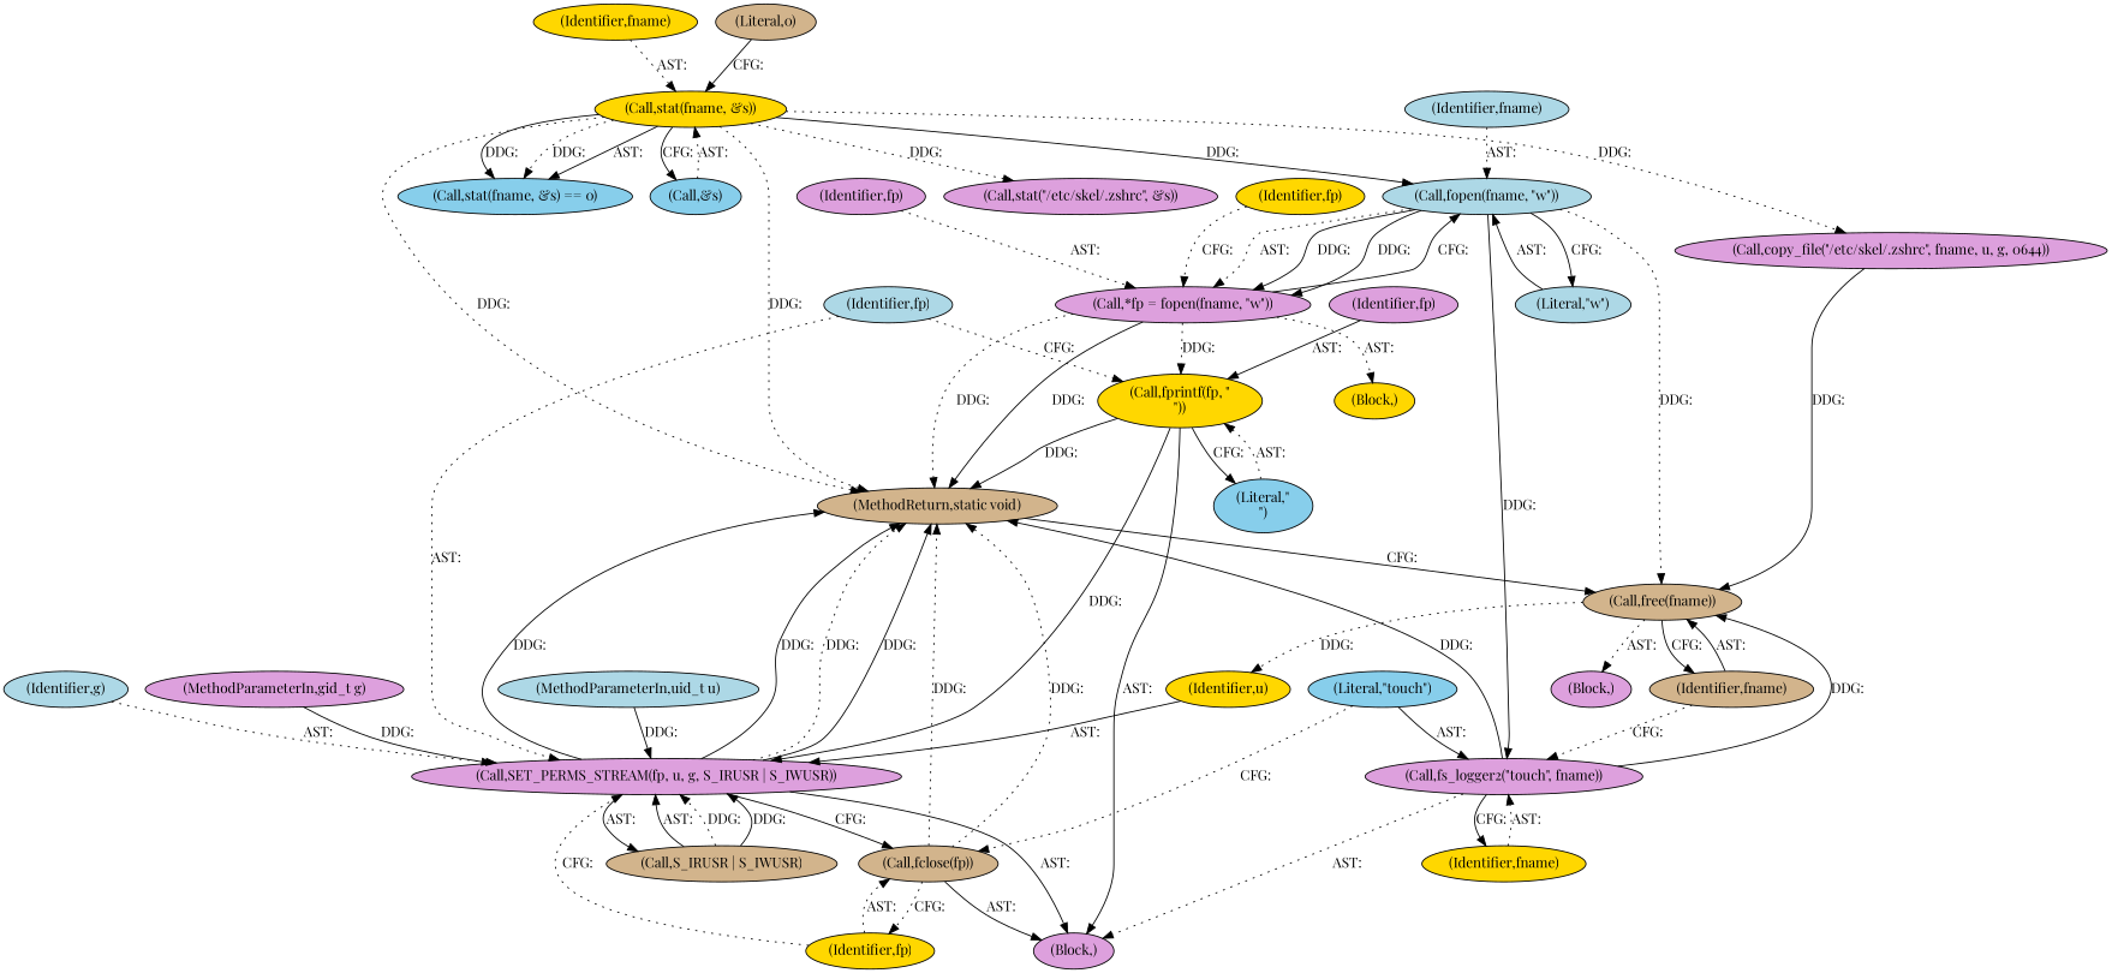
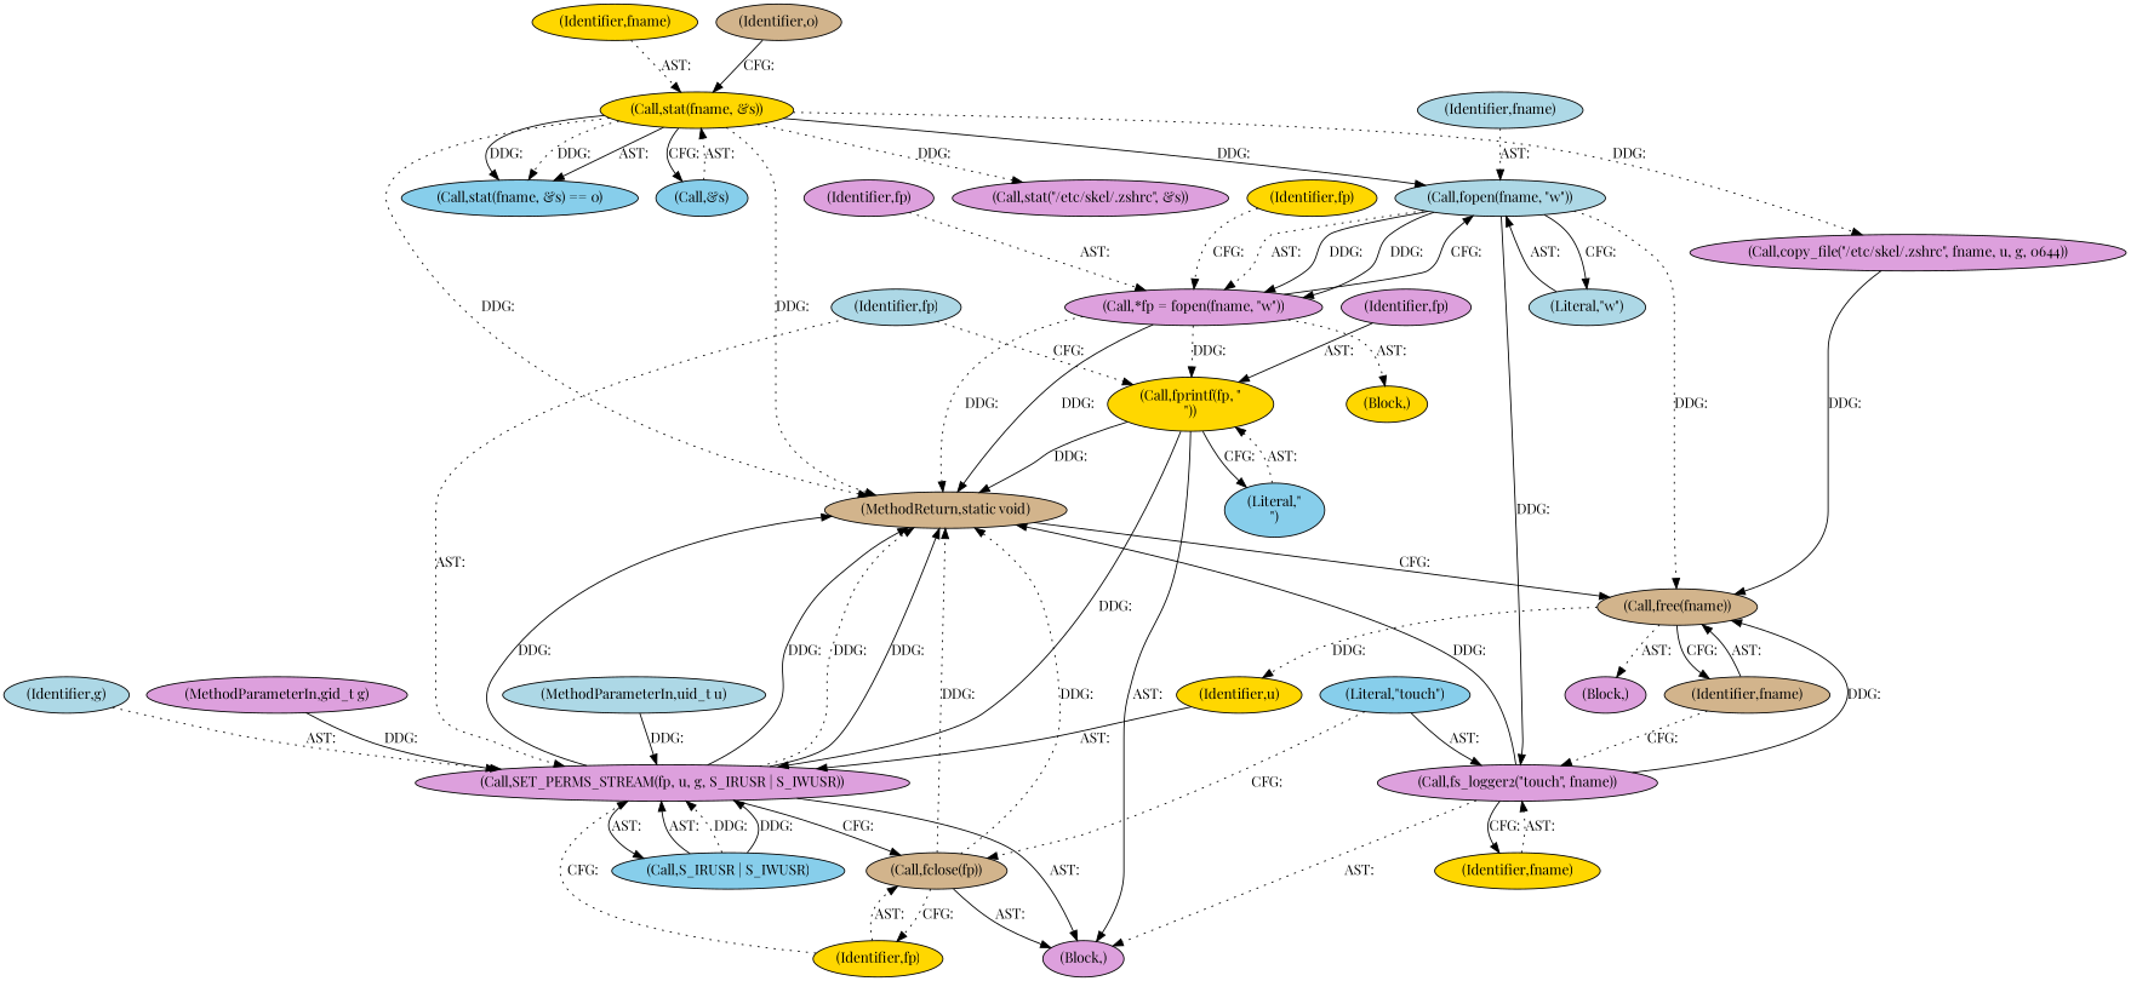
  digraph {
    fontname="Playfair Display"
    node [fillcolor=plum fontname="Playfair Display" style=filled]
    edge [fontname="Playfair Display" style=solid]
    n1 [fillcolor=lightblue label="(Call,fopen(fname, \"w\"))"]
    n2 [label="(Call,*fp = fopen(fname, \"w\"))"]
    n3 [label="(Call,fs_logger2(\"touch\", fname))"]
    n4 [fillcolor=tan label="(Call,free(fname))"]
    n5 [fillcolor=lightblue label="(Literal,\"w\")"]
    n6 [fillcolor=tan label="(MethodReturn,static void)"]
    n7 [fillcolor=gold label="(Call,fprintf(fp, \"\n\"))"]
    n8 [fillcolor=gold label="(Block,)"]
    n9 [label="(Block,)"]
    n10 [fillcolor=gold label="(Identifier,fname)"]
    n11 [fillcolor=tan label="(Identifier,fname)"]
    n12 [label="(Block,)"]
    n13 [fillcolor=gold label="(Identifier,u)"]
    n14 [fillcolor=gold label="(Call,stat(fname, &s))"]
    n15 [fillcolor=skyblue label="(Call,stat(fname, &s) == 0)"]
    n16 [fillcolor=skyblue label="(Call,&s)"]
    n17 [label="(Call,stat(\"/etc/skel/.zshrc\", &s))"]
    n18 [label="(Call,copy_file(\"/etc/skel/.zshrc\", fname, u, g, 0644))"]
    n19 [label="(Call,SET_PERMS_STREAM(fp, u, g, S_IRUSR | S_IWUSR))"]
    n20 [fillcolor=skyblue label="(Literal,\"\n\")"]
    n21 [fillcolor=tan label="(Call,fclose(fp))"]
-   n22 [fillcolor=tan label="(Call,S_IRUSR | S_IWUSR)"]
+   n22 [fillcolor=skyblue label="(Call,S_IRUSR | S_IWUSR)"]
    n23 [fillcolor=gold label="(Identifier,fp)"]
    n24 [fillcolor=lightblue label="(Identifier,fp)"]
    n25 [label="(MethodParameterIn,gid_t g)"]
    n26 [fillcolor=gold label="(Identifier,fname)"]
    n27 [fillcolor=gold label="(Identifier,fp)"]
    n28 [fillcolor=skyblue label="(Literal,\"touch\")"]
    n29 [label="(Identifier,fp)"]
    n30 [fillcolor=lightblue label="(Identifier,g)"]
-   n31 [fillcolor=tan label="(Literal,0)"]
+   n31 [fillcolor=tan label="(Identifier,0)"]
    n32 [fillcolor=lightblue label="(Identifier,fname)"]
    n33 [label="(Identifier,fp)"]
    n34 [fillcolor=lightblue label="(MethodParameterIn,uid_t u)"]
    n1 -> n2 [label="AST: " style=dotted]
    n1 -> n2 [label="DDG: "]
    n1 -> n2 [label="DDG: "]
    n1 -> n3 [label="DDG: "]
    n1 -> n4 [label="DDG: " style=dotted]
    n1 -> n5 [label="CFG: "]
    n2 -> n1 [label="CFG: "]
    n2 -> n6 [label="DDG: "]
    n2 -> n6 [label="DDG: " style=dotted]
    n2 -> n7 [label="DDG: " style=dotted]
    n2 -> n8 [label="AST: " style=dotted]
    n3 -> n4 [label="DDG: "]
    n3 -> n6 [label="DDG: "]
    n3 -> n9 [label="AST: " style=dotted]
    n3 -> n10 [label="CFG: "]
    n4 -> n11 [label="CFG: "]
    n4 -> n12 [label="AST: " style=dotted]
    n4 -> n13 [label="DDG: " style=dotted]
    n5 -> n1 [label="AST: "]
    n6 -> n4 [label="CFG: "]
    n7 -> n6 [label="DDG: "]
    n7 -> n9 [label="AST: "]
    n7 -> n19 [label="DDG: "]
    n7 -> n20 [label="CFG: "]
    n10 -> n3 [label="AST: " style=dotted]
    n11 -> n3 [label="CFG: " style=dotted]
    n11 -> n4 [label="AST: "]
    n13 -> n19 [label="AST: "]
    n14 -> n1 [label="DDG: "]
    n14 -> n6 [label="DDG: " style=dotted]
    n14 -> n6 [label="DDG: " style=dotted]
    n14 -> n15 [label="AST: "]
    n14 -> n15 [label="DDG: "]
    n14 -> n15 [label="DDG: " style=dotted]
    n14 -> n16 [label="CFG: "]
    n14 -> n17 [label="DDG: " style=dotted]
    n14 -> n18 [label="DDG: " style=dotted]
    n16 -> n14 [label="AST: " style=dotted]
    n18 -> n4 [label="DDG: "]
    n19 -> n6 [label="DDG: "]
    n19 -> n6 [label="DDG: " style=dotted]
    n19 -> n6 [label="DDG: "]
    n19 -> n6 [label="DDG: "]
    n19 -> n9 [label="AST: "]
    n19 -> n21 [label="CFG: "]
    n19 -> n22 [label="AST: "]
    n20 -> n7 [label="AST: " style=dotted]
    n21 -> n6 [label="DDG: " style=dotted]
    n21 -> n6 [label="DDG: " style=dotted]
    n21 -> n9 [label="AST: "]
    n21 -> n23 [label="CFG: " style=dotted]
    n22 -> n19 [label="AST: "]
    n22 -> n19 [label="DDG: " style=dotted]
    n22 -> n19 [label="DDG: "]
    n23 -> n19 [label="CFG: " style=dotted]
    n23 -> n21 [label="AST: " style=dotted]
    n24 -> n7 [label="CFG: " style=dotted]
    n24 -> n19 [label="AST: " style=dotted]
    n25 -> n19 [label="DDG: "]
    n26 -> n14 [label="AST: " style=dotted]
    n27 -> n2 [label="CFG: " style=dotted]
    n28 -> n3 [label="AST: "]
    n28 -> n21 [label="CFG: " style=dotted]
    n29 -> n2 [label="AST: " style=dotted]
    n30 -> n19 [label="AST: " style=dotted]
    n31 -> n14 [label="CFG: "]
    n32 -> n1 [label="AST: " style=dotted]
    n33 -> n7 [label="AST: "]
    n34 -> n19 [label="DDG: "]
  }
